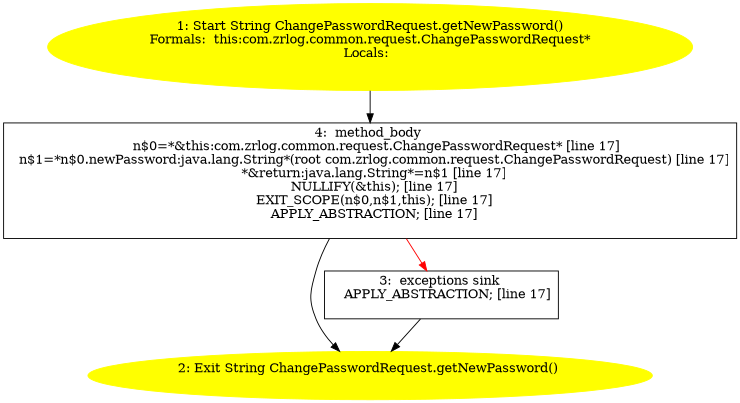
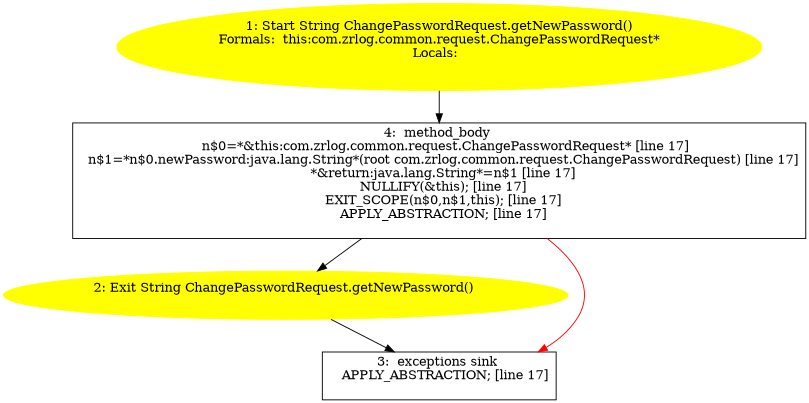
  digraph {
    n1 [color=yellow label="1: Start String ChangePasswordRequest.getNewPassword()\nFormals:  this:com.zrlog.common.request.ChangePasswordRequest*\nLocals:  \n  " style=filled]
    n2 [label="4:  method_body \n   n$0=*&this:com.zrlog.common.request.ChangePasswordRequest* [line 17]\n  n$1=*n$0.newPassword:java.lang.String*(root com.zrlog.common.request.ChangePasswordRequest) [line 17]\n  *&return:java.lang.String*=n$1 [line 17]\n  NULLIFY(&this); [line 17]\n  EXIT_SCOPE(n$0,n$1,this); [line 17]\n  APPLY_ABSTRACTION; [line 17]\n " shape=box]
    n3 [color=yellow label="2: Exit String ChangePasswordRequest.getNewPassword() \n  " style=filled]
    n4 [label="3:  exceptions sink \n   APPLY_ABSTRACTION; [line 17]\n " shape=box]
    n1 -> n2
    n2 -> n3
    n2 -> n4 [color=red]
-   n4 -> n3
+   n3 -> n4
  }
